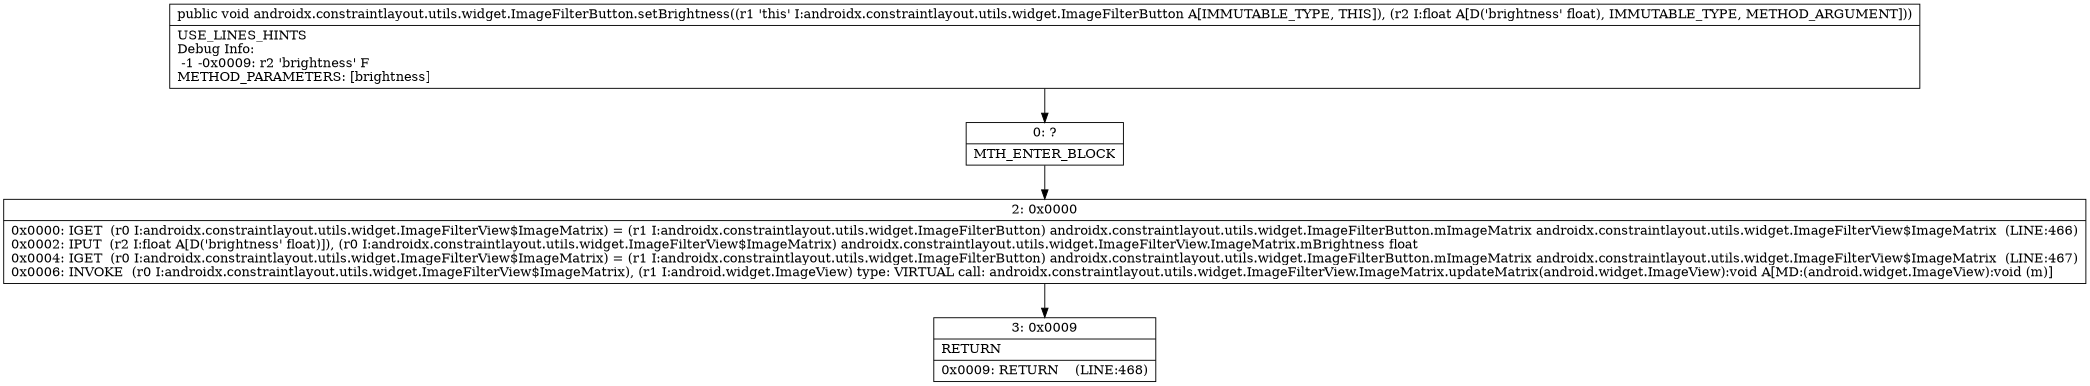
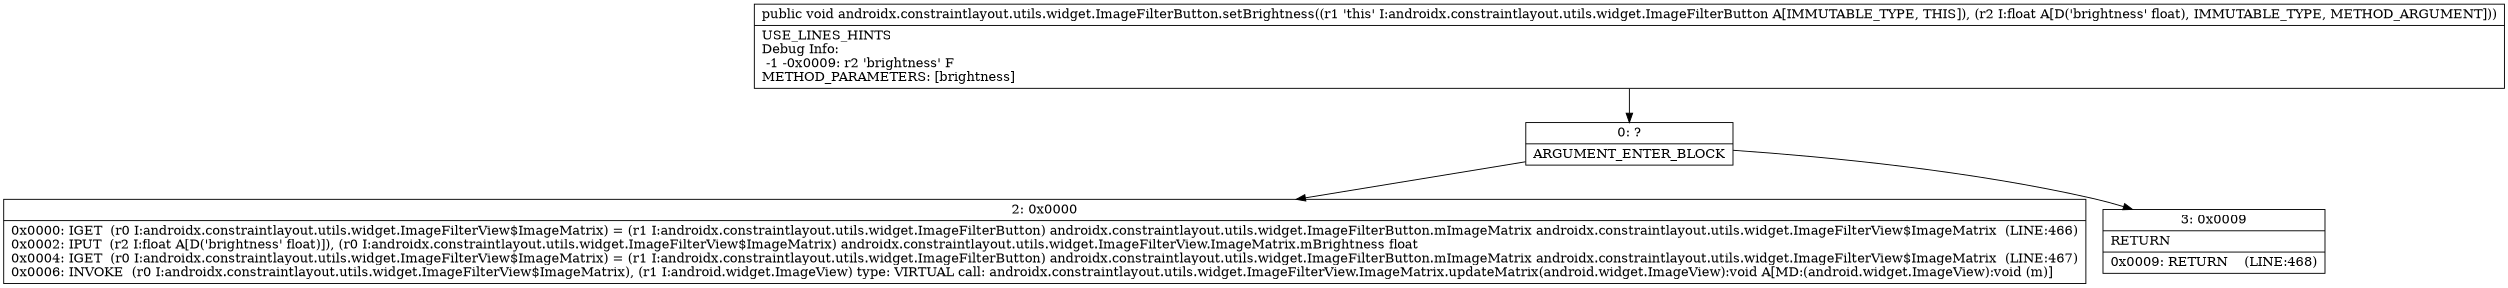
  digraph {
    node [shape=record]
-   n1 [label="{0\:\ ?|MTH_ENTER_BLOCK\l}"]
+   n1 [label="{0\:\ ?|ARGUMENT_ENTER_BLOCK\l}"]
    n2 [label="{2\:\ 0x0000|0x0000: IGET  (r0 I:androidx.constraintlayout.utils.widget.ImageFilterView$ImageMatrix) = (r1 I:androidx.constraintlayout.utils.widget.ImageFilterButton) androidx.constraintlayout.utils.widget.ImageFilterButton.mImageMatrix androidx.constraintlayout.utils.widget.ImageFilterView$ImageMatrix  (LINE:466)\l0x0002: IPUT  (r2 I:float A[D('brightness' float)]), (r0 I:androidx.constraintlayout.utils.widget.ImageFilterView$ImageMatrix) androidx.constraintlayout.utils.widget.ImageFilterView.ImageMatrix.mBrightness float \l0x0004: IGET  (r0 I:androidx.constraintlayout.utils.widget.ImageFilterView$ImageMatrix) = (r1 I:androidx.constraintlayout.utils.widget.ImageFilterButton) androidx.constraintlayout.utils.widget.ImageFilterButton.mImageMatrix androidx.constraintlayout.utils.widget.ImageFilterView$ImageMatrix  (LINE:467)\l0x0006: INVOKE  (r0 I:androidx.constraintlayout.utils.widget.ImageFilterView$ImageMatrix), (r1 I:android.widget.ImageView) type: VIRTUAL call: androidx.constraintlayout.utils.widget.ImageFilterView.ImageMatrix.updateMatrix(android.widget.ImageView):void A[MD:(android.widget.ImageView):void (m)]\l}"]
    n3 [label="{3\:\ 0x0009|RETURN\l|0x0009: RETURN    (LINE:468)\l}"]
    n4 [label="{public void androidx.constraintlayout.utils.widget.ImageFilterButton.setBrightness((r1 'this' I:androidx.constraintlayout.utils.widget.ImageFilterButton A[IMMUTABLE_TYPE, THIS]), (r2 I:float A[D('brightness' float), IMMUTABLE_TYPE, METHOD_ARGUMENT]))  | USE_LINES_HINTS\lDebug Info:\l  \-1 \-0x0009: r2 'brightness' F\lMETHOD_PARAMETERS: [brightness]\l}"]
    n1 -> n2
-   n2 -> n3
+   n1 -> n3
    n4 -> n1
  }
